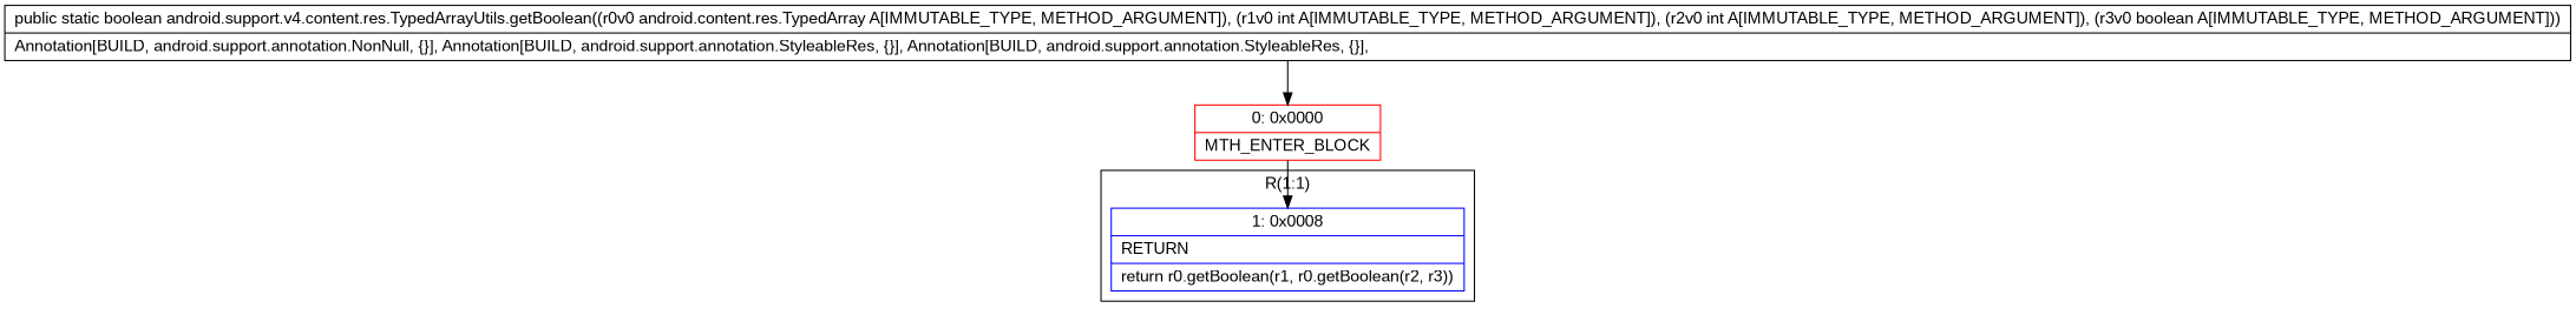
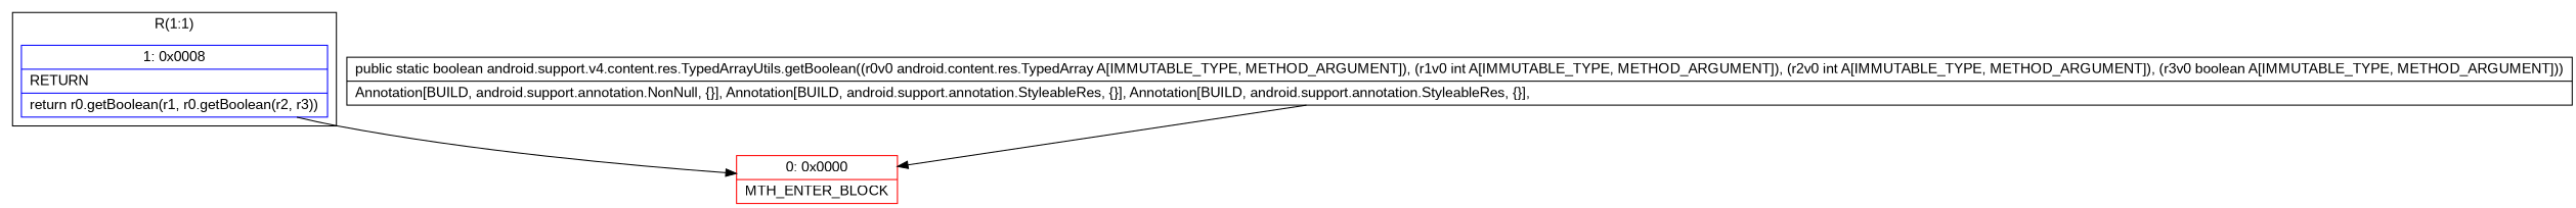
  digraph {
    fontname="Liberation Sans"
    node [shape=record fontname="Liberation Sans"]
    edge [fontname="Liberation Sans"]
    n1 [color=blue label="{1\:\ 0x0008|RETURN\l|return r0.getBoolean(r1, r0.getBoolean(r2, r3))\l}"]
    n2 [color=red label="{0\:\ 0x0000|MTH_ENTER_BLOCK\l}"]
    n3 [label="{public static boolean android.support.v4.content.res.TypedArrayUtils.getBoolean((r0v0 android.content.res.TypedArray A[IMMUTABLE_TYPE, METHOD_ARGUMENT]), (r1v0 int A[IMMUTABLE_TYPE, METHOD_ARGUMENT]), (r2v0 int A[IMMUTABLE_TYPE, METHOD_ARGUMENT]), (r3v0 boolean A[IMMUTABLE_TYPE, METHOD_ARGUMENT]))  | Annotation[BUILD, android.support.annotation.NonNull, \{\}], Annotation[BUILD, android.support.annotation.StyleableRes, \{\}], Annotation[BUILD, android.support.annotation.StyleableRes, \{\}], \l}"]
    subgraph cluster_1 {
      label="R(1:1)"
      n1
    }
-   n2 -> n1
+   n1 -> n2
    n3 -> n2
  }
